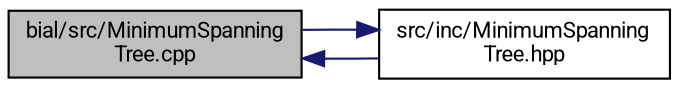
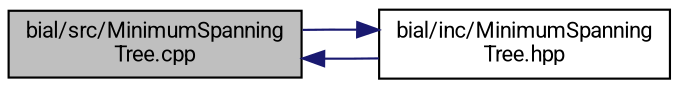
  digraph {
    rankdir=LR
    fontname=Roboto
    node [color=black fontname=Roboto fontsize=10 shape=record style=filled]
    edge [color=midnightblue dir=back fontname=Roboto fontsize=10 labelfontname=Helvetica labelfontsize=10 style=solid]
    n1 [fillcolor=grey75 fontcolor=black height=0.2 label="bial/src/MinimumSpanning\lTree.cpp" width=0.4]
-   n2 [fillcolor=white height=0.2 label="src/inc/MinimumSpanning\lTree.hpp" width=0.4]
+   n2 [fillcolor=white height=0.2 label="bial/inc/MinimumSpanning\lTree.hpp" width=0.4]
    n1 -> n2
    n2 -> n1
  }
